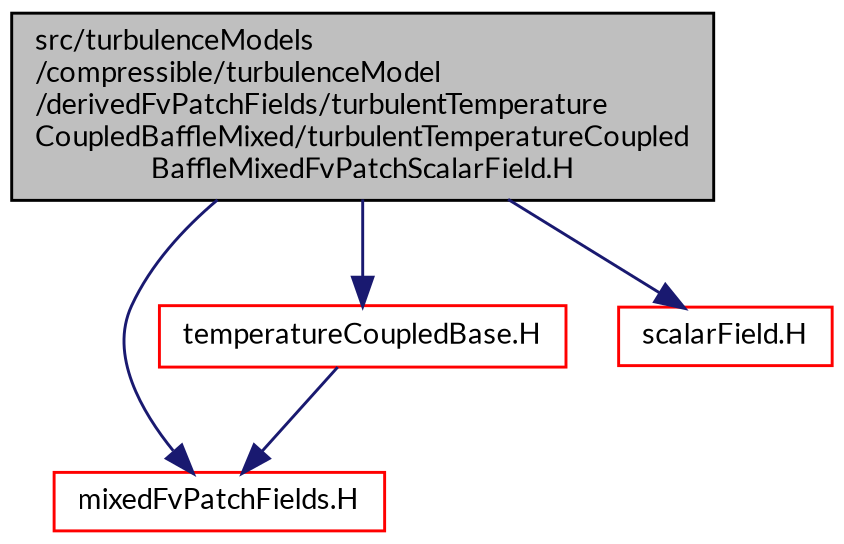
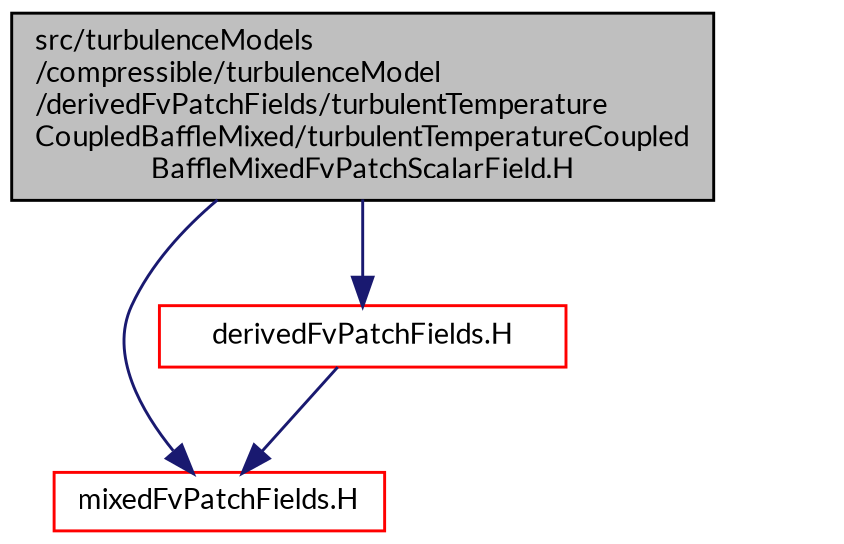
  digraph {
    fontname=Lato
    node [color=red fontname=Lato fontsize=10 shape=record]
    edge [color=midnightblue fontname=Lato fontsize=10 labelfontname=FreeSans labelfontsize=10 style=solid]
    n1 [color=black fillcolor=grey75 fontcolor=black height=0.2 label="src/turbulenceModels\l/compressible/turbulenceModel\l/derivedFvPatchFields/turbulentTemperature\lCoupledBaffleMixed/turbulentTemperatureCoupled\lBaffleMixedFvPatchScalarField.H" style=filled width=0.4]
    n2 [height=0.2 label="mixedFvPatchFields.H" width=0.4]
-   n3 [height=0.2 label="temperatureCoupledBase.H" width=0.4]
-   n4 [height=0.2 label="scalarField.H" width=0.4]
+   n3 [height=0.2 label="derivedFvPatchFields.H" width=0.4]
    n1 -> n2
    n1 -> n3
-   n1 -> n4
    n3 -> n2
  }
